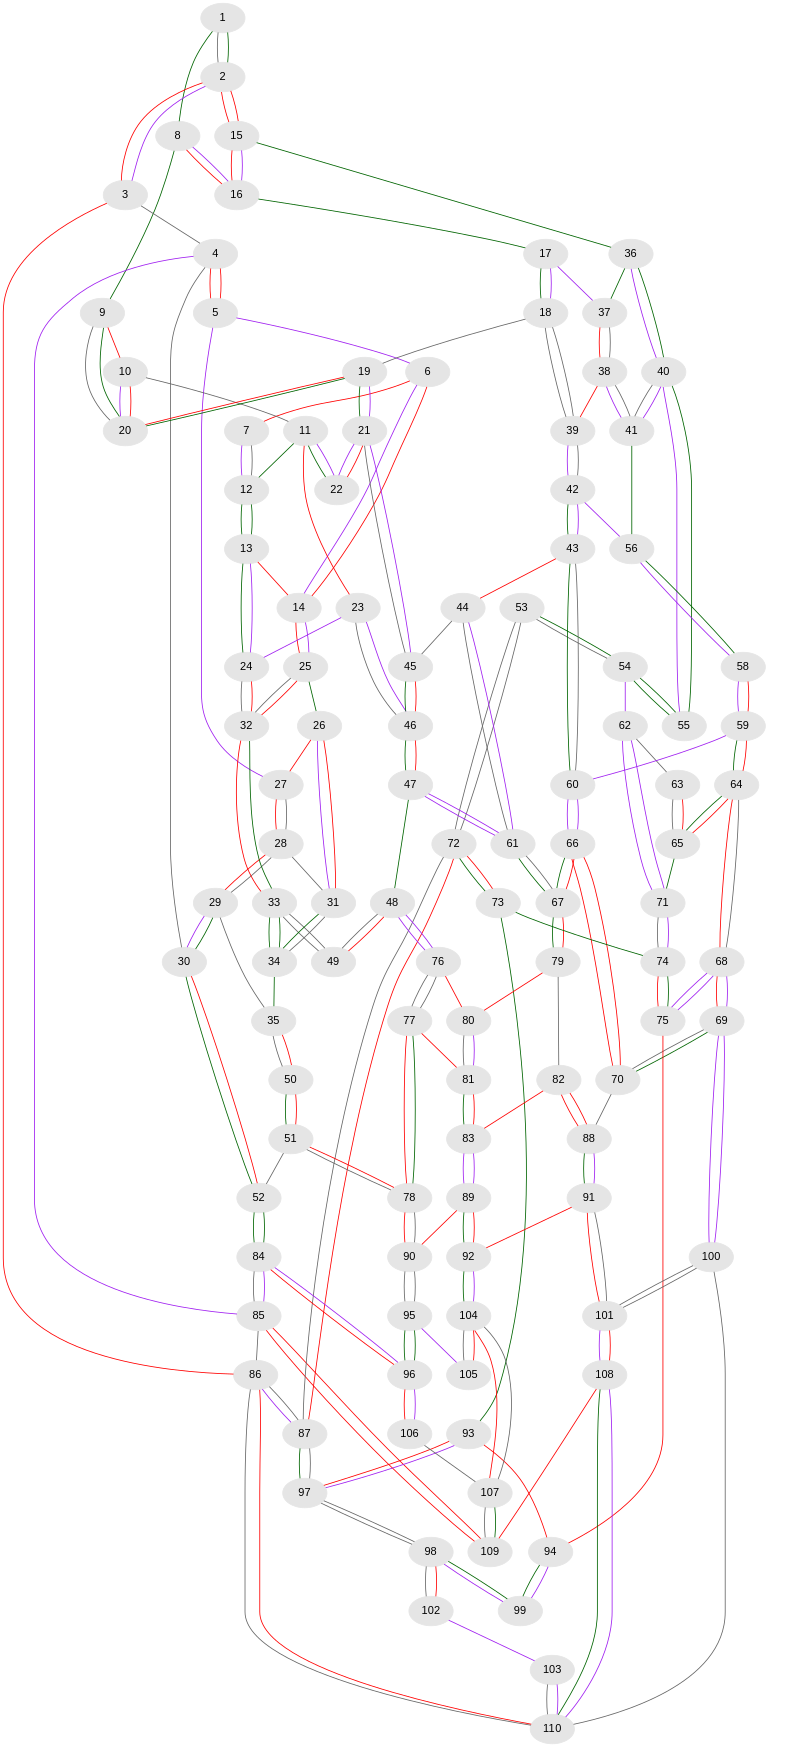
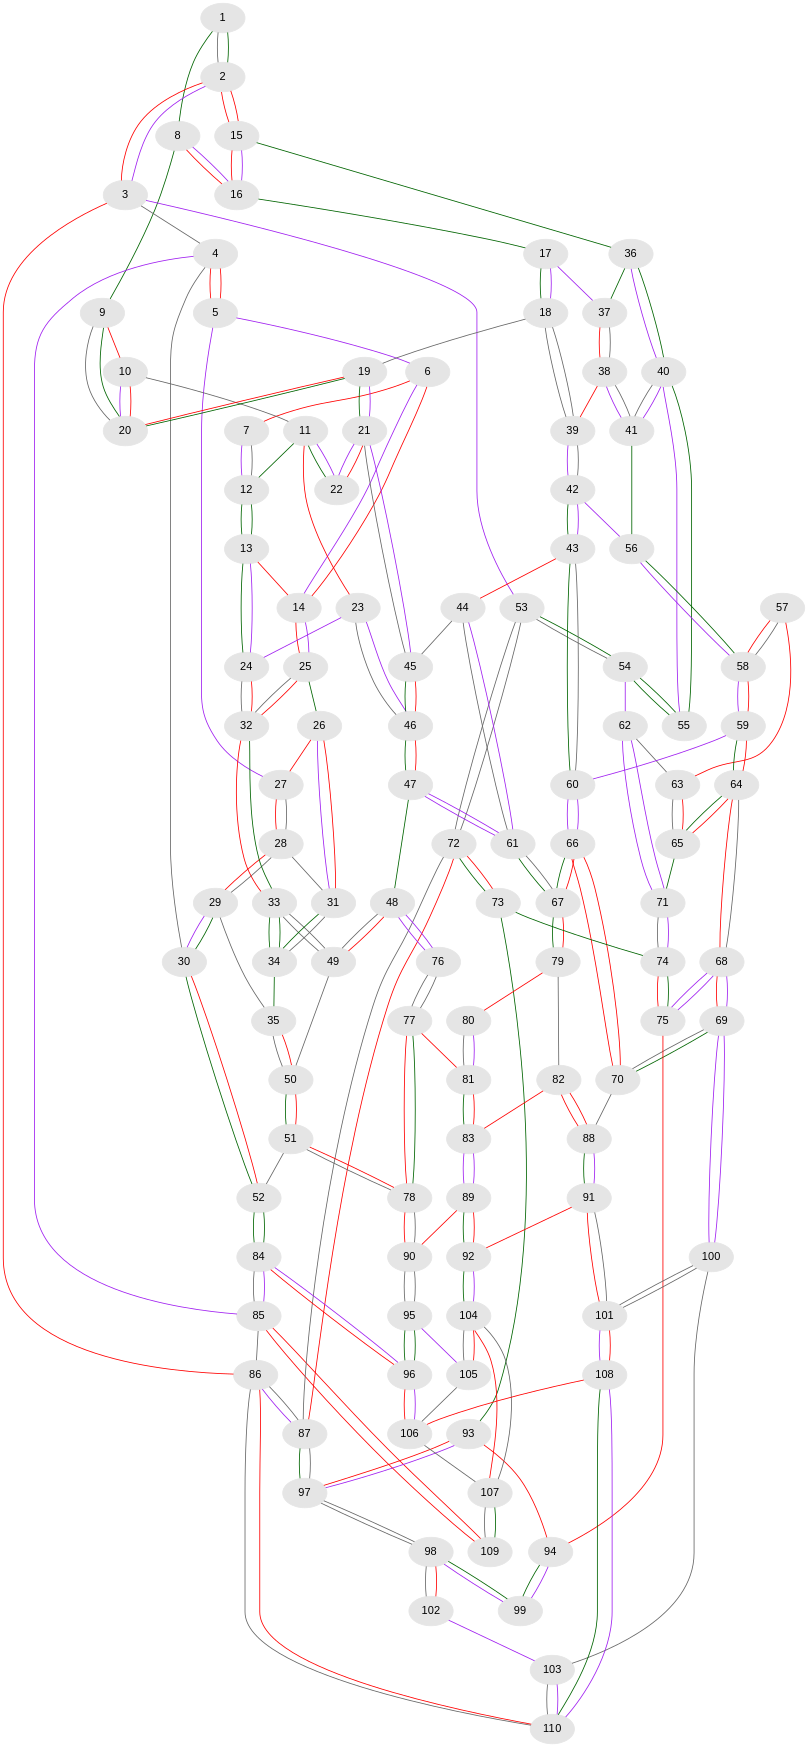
  graph {
    fontname="Liberation Sans"
    node [color=gray90 fontname="Liberation Sans" style=filled]
    edge [color=red fontname="Liberation Sans"]
    1
    2
    8
    3
    15
    9
    16
    4
    53
    86
    36
    5
    30
    85
    54
    72
    87
    110
    6
    27
    52
    109
    7
    14
    28
    12
    25
    13
    10
    20
    17
    11
    22
    23
    24
    32
    26
    37
    40
    18
    19
    39
    38
    21
    42
    45
    46
    47
    33
    31
    34
    29
    35
    50
    84
    49
    51
    41
    55
    56
    43
    58
    44
    60
    61
    66
    67
    48
    76
    77
    80
    78
    90
    96
    62
    73
    63
    71
+   57
    59
    65
    64
    68
    70
    79
    74
    69
    75
    88
    82
    100
    94
    101
    103
    91
    93
    97
    99
    81
    83
    95
    89
    92
    106
    98
    104
    105
    108
    107
    102
    1 -- 2 [color=gray40]
    1 -- 2 [color=darkgreen]
    1 -- 8 [color=darkgreen]
    2 -- 3
    2 -- 3 [color=purple]
    2 -- 15
    2 -- 15
    8 -- 9 [color=darkgreen]
    8 -- 16
    8 -- 16 [color=purple]
    3 -- 4 [color=gray40]
+   3 -- 53 [color=purple]
    3 -- 86
    15 -- 16
    15 -- 16 [color=purple]
    15 -- 36 [color=darkgreen]
    9 -- 10
    9 -- 20 [color=gray40]
    9 -- 20 [color=darkgreen]
    16 -- 17 [color=darkgreen]
    4 -- 5
    4 -- 5
    4 -- 30 [color=gray40]
    4 -- 85 [color=purple]
    53 -- 54 [color=gray40]
    53 -- 54 [color=darkgreen]
    53 -- 72 [color=gray40]
    53 -- 72 [color=gray40]
    86 -- 87 [color=purple]
    86 -- 87 [color=gray40]
    86 -- 110 [color=gray40]
    86 -- 110
    36 -- 37 [color=darkgreen]
    36 -- 40 [color=purple]
    36 -- 40 [color=darkgreen]
    5 -- 6 [color=purple]
    5 -- 27 [color=purple]
    30 -- 52 [color=darkgreen]
    30 -- 52
    85 -- 86 [color=gray40]
    85 -- 109
    85 -- 109
    54 -- 55 [color=darkgreen]
    54 -- 55 [color=darkgreen]
    54 -- 62 [color=purple]
    72 -- 87 [color=gray40]
    72 -- 87
    72 -- 73 [color=darkgreen]
    72 -- 73
    87 -- 97 [color=darkgreen]
    87 -- 97 [color=gray40]
    6 -- 7
    6 -- 14 [color=purple]
    6 -- 14
    27 -- 28
    27 -- 28 [color=gray40]
    52 -- 84 [color=darkgreen]
    52 -- 84 [color=darkgreen]
    7 -- 12 [color=purple]
    7 -- 12 [color=gray40]
    14 -- 25
    14 -- 25 [color=purple]
    28 -- 31 [color=gray40]
    28 -- 29
    28 -- 29 [color=gray40]
    12 -- 13 [color=darkgreen]
    12 -- 13 [color=darkgreen]
    25 -- 32 [color=gray40]
    25 -- 32
    25 -- 26 [color=darkgreen]
    13 -- 14
    13 -- 24 [color=darkgreen]
    13 -- 24 [color=purple]
    10 -- 20 [color=purple]
    10 -- 20
    10 -- 11 [color=gray40]
    17 -- 37 [color=purple]
    17 -- 18 [color=darkgreen]
    17 -- 18 [color=purple]
    11 -- 12 [color=darkgreen]
    11 -- 22 [color=darkgreen]
    11 -- 22 [color=purple]
    11 -- 23
    23 -- 24 [color=purple]
    23 -- 46 [color=gray40]
    23 -- 46 [color=purple]
    24 -- 32 [color=gray40]
    24 -- 32
    32 -- 33
    32 -- 33 [color=darkgreen]
    26 -- 27
    26 -- 31 [color=purple]
    26 -- 31
    37 -- 38
    37 -- 38 [color=gray40]
    40 -- 41 [color=gray40]
    40 -- 41 [color=purple]
    40 -- 55 [color=purple]
    40 -- 55 [color=darkgreen]
    18 -- 19 [color=gray40]
    18 -- 39 [color=gray40]
    18 -- 39 [color=gray40]
    19 -- 20
    19 -- 20 [color=darkgreen]
    19 -- 21 [color=darkgreen]
    19 -- 21 [color=purple]
    39 -- 42 [color=purple]
    39 -- 42 [color=gray40]
    38 -- 39
    38 -- 41 [color=purple]
    38 -- 41 [color=gray40]
    21 -- 22 [color=purple]
    21 -- 22
    21 -- 45 [color=gray40]
    21 -- 45 [color=purple]
    42 -- 56 [color=purple]
    42 -- 43 [color=darkgreen]
    42 -- 43 [color=purple]
    45 -- 46 [color=darkgreen]
    45 -- 46
    46 -- 47 [color=darkgreen]
    46 -- 47
    47 -- 61 [color=purple]
    47 -- 61 [color=purple]
    47 -- 48 [color=darkgreen]
    33 -- 34 [color=darkgreen]
    33 -- 34 [color=darkgreen]
    33 -- 49 [color=gray40]
    33 -- 49 [color=gray40]
    31 -- 34 [color=darkgreen]
    31 -- 34 [color=gray40]
    34 -- 35 [color=darkgreen]
    29 -- 30 [color=purple]
    29 -- 30 [color=darkgreen]
    29 -- 35 [color=gray40]
    35 -- 50 [color=gray40]
    35 -- 50
    50 -- 51 [color=darkgreen]
    50 -- 51
    84 -- 85 [color=gray40]
    84 -- 85 [color=purple]
    84 -- 96
    84 -- 96 [color=purple]
+   49 -- 50 [color=gray40]
    51 -- 52 [color=gray40]
    51 -- 78 [color=gray40]
    51 -- 78
    41 -- 56 [color=darkgreen]
    56 -- 58 [color=purple]
    56 -- 58 [color=darkgreen]
    43 -- 44
    43 -- 60 [color=darkgreen]
    43 -- 60 [color=gray40]
    58 -- 59 [color=purple]
    58 -- 59
    44 -- 45 [color=gray40]
    44 -- 61 [color=gray40]
    44 -- 61 [color=purple]
    60 -- 66 [color=purple]
    60 -- 66 [color=purple]
    61 -- 67 [color=darkgreen]
    61 -- 67 [color=gray40]
    66 -- 67 [color=darkgreen]
    66 -- 67
    66 -- 70
    66 -- 70
    67 -- 79 [color=darkgreen]
    67 -- 79
    48 -- 49 [color=gray40]
    48 -- 49
    48 -- 76 [color=purple]
    48 -- 76 [color=purple]
    76 -- 77 [color=gray40]
    76 -- 77 [color=gray40]
-   76 -- 80
    77 -- 78
    77 -- 78 [color=darkgreen]
    77 -- 81
    80 -- 81 [color=gray40]
    80 -- 81 [color=purple]
    78 -- 90
    78 -- 90 [color=gray40]
    90 -- 95 [color=gray40]
    90 -- 95 [color=gray40]
    96 -- 106
    96 -- 106 [color=purple]
    62 -- 63 [color=gray40]
    62 -- 71 [color=purple]
    62 -- 71 [color=purple]
    73 -- 74 [color=darkgreen]
    73 -- 93 [color=darkgreen]
    63 -- 65 [color=gray40]
    63 -- 65
    71 -- 74 [color=gray40]
    71 -- 74 [color=purple]
+   57 -- 58
+   57 -- 58 [color=gray40]
+   57 -- 63
    59 -- 60 [color=purple]
    59 -- 64 [color=darkgreen]
    59 -- 64
    65 -- 71 [color=darkgreen]
    64 -- 65 [color=darkgreen]
    64 -- 65
    64 -- 68
    64 -- 68 [color=gray40]
    68 -- 69
    68 -- 69 [color=purple]
    68 -- 75 [color=purple]
    68 -- 75 [color=purple]
    70 -- 88 [color=gray40]
    79 -- 80
    79 -- 82 [color=gray40]
    74 -- 75
    74 -- 75 [color=darkgreen]
    69 -- 70 [color=gray40]
    69 -- 70 [color=darkgreen]
    69 -- 100 [color=purple]
    69 -- 100 [color=purple]
    75 -- 94
    88 -- 91 [color=darkgreen]
    88 -- 91 [color=purple]
    82 -- 88
    82 -- 88
    82 -- 83
    100 -- 101 [color=gray40]
    100 -- 101 [color=gray40]
-   100 -- 110 [color=gray40]
+   100 -- 103 [color=gray40]
    94 -- 99 [color=darkgreen]
    94 -- 99 [color=purple]
    101 -- 108 [color=purple]
    101 -- 108
    103 -- 110 [color=gray40]
    103 -- 110 [color=purple]
    91 -- 101
    91 -- 101 [color=gray40]
    91 -- 92
    93 -- 94
    93 -- 97
    93 -- 97 [color=purple]
    97 -- 98 [color=gray40]
    97 -- 98 [color=gray40]
    81 -- 83 [color=darkgreen]
    81 -- 83
    83 -- 89 [color=purple]
    83 -- 89 [color=purple]
    95 -- 96 [color=darkgreen]
    95 -- 96 [color=darkgreen]
    95 -- 105 [color=purple]
    89 -- 90
    89 -- 92 [color=darkgreen]
    89 -- 92
    92 -- 104 [color=darkgreen]
    92 -- 104 [color=purple]
    106 -- 107 [color=gray40]
    98 -- 99 [color=purple]
    98 -- 99 [color=darkgreen]
    98 -- 102 [color=gray40]
    98 -- 102
    104 -- 105 [color=gray40]
    104 -- 105
    104 -- 107
    104 -- 107 [color=gray40]
+   105 -- 106 [color=gray40]
    108 -- 110 [color=darkgreen]
    108 -- 110 [color=purple]
-   108 -- 109
+   108 -- 106
    107 -- 109 [color=gray40]
    107 -- 109 [color=darkgreen]
    102 -- 103 [color=purple]
  }
